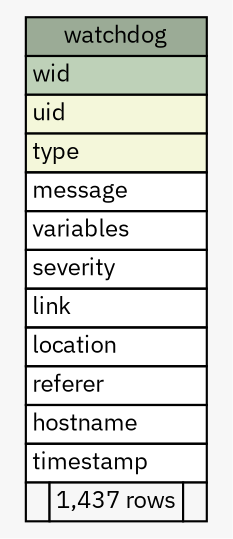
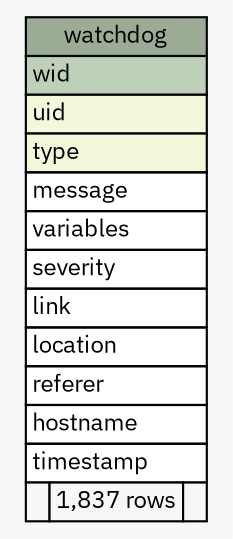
  digraph {
    bgcolor="#f7f7f7"
    fontname="IBM Plex Sans"
    fontsize=11
    nodesep=0.18
    rankdir=RL
    ranksep=0.46
-   n1 [fontname="IBM Plex Sans" fontsize=11 label=<     <TABLE BORDER="0" CELLBORDER="1" CELLSPACING="0" BGCOLOR="#ffffff">       <TR><TD COLSPAN="3" BGCOLOR="#9bab96" ALIGN="CENTER">watchdog</TD></TR>       <TR><TD PORT="wid" COLSPAN="3" BGCOLOR="#bed1b8" ALIGN="LEFT">wid</TD></TR>       <TR><TD PORT="uid" COLSPAN="3" BGCOLOR="#f4f7da" ALIGN="LEFT">uid</TD></TR>       <TR><TD PORT="type" COLSPAN="3" BGCOLOR="#f4f7da" ALIGN="LEFT">type</TD></TR>       <TR><TD PORT="message" COLSPAN="3" ALIGN="LEFT">message</TD></TR>       <TR><TD PORT="variables" COLSPAN="3" ALIGN="LEFT">variables</TD></TR>       <TR><TD PORT="severity" COLSPAN="3" ALIGN="LEFT">severity</TD></TR>       <TR><TD PORT="link" COLSPAN="3" ALIGN="LEFT">link</TD></TR>       <TR><TD PORT="location" COLSPAN="3" ALIGN="LEFT">location</TD></TR>       <TR><TD PORT="referer" COLSPAN="3" ALIGN="LEFT">referer</TD></TR>       <TR><TD PORT="hostname" COLSPAN="3" ALIGN="LEFT">hostname</TD></TR>       <TR><TD PORT="timestamp" COLSPAN="3" ALIGN="LEFT">timestamp</TD></TR>       <TR><TD ALIGN="LEFT" BGCOLOR="#f7f7f7">  </TD><TD ALIGN="RIGHT" BGCOLOR="#f7f7f7">1,437 rows</TD><TD ALIGN="RIGHT" BGCOLOR="#f7f7f7">  </TD></TR>     </TABLE>> shape=plaintext]
+   n1 [fontname="IBM Plex Sans" fontsize=11 label=<     <TABLE BORDER="0" CELLBORDER="1" CELLSPACING="0" BGCOLOR="#ffffff">       <TR><TD COLSPAN="3" BGCOLOR="#9bab96" ALIGN="CENTER">watchdog</TD></TR>       <TR><TD PORT="wid" COLSPAN="3" BGCOLOR="#bed1b8" ALIGN="LEFT">wid</TD></TR>       <TR><TD PORT="uid" COLSPAN="3" BGCOLOR="#f4f7da" ALIGN="LEFT">uid</TD></TR>       <TR><TD PORT="type" COLSPAN="3" BGCOLOR="#f4f7da" ALIGN="LEFT">type</TD></TR>       <TR><TD PORT="message" COLSPAN="3" ALIGN="LEFT">message</TD></TR>       <TR><TD PORT="variables" COLSPAN="3" ALIGN="LEFT">variables</TD></TR>       <TR><TD PORT="severity" COLSPAN="3" ALIGN="LEFT">severity</TD></TR>       <TR><TD PORT="link" COLSPAN="3" ALIGN="LEFT">link</TD></TR>       <TR><TD PORT="location" COLSPAN="3" ALIGN="LEFT">location</TD></TR>       <TR><TD PORT="referer" COLSPAN="3" ALIGN="LEFT">referer</TD></TR>       <TR><TD PORT="hostname" COLSPAN="3" ALIGN="LEFT">hostname</TD></TR>       <TR><TD PORT="timestamp" COLSPAN="3" ALIGN="LEFT">timestamp</TD></TR>       <TR><TD ALIGN="LEFT" BGCOLOR="#f7f7f7">  </TD><TD ALIGN="RIGHT" BGCOLOR="#f7f7f7">1,837 rows</TD><TD ALIGN="RIGHT" BGCOLOR="#f7f7f7">  </TD></TR>     </TABLE>> shape=plaintext]
  }
